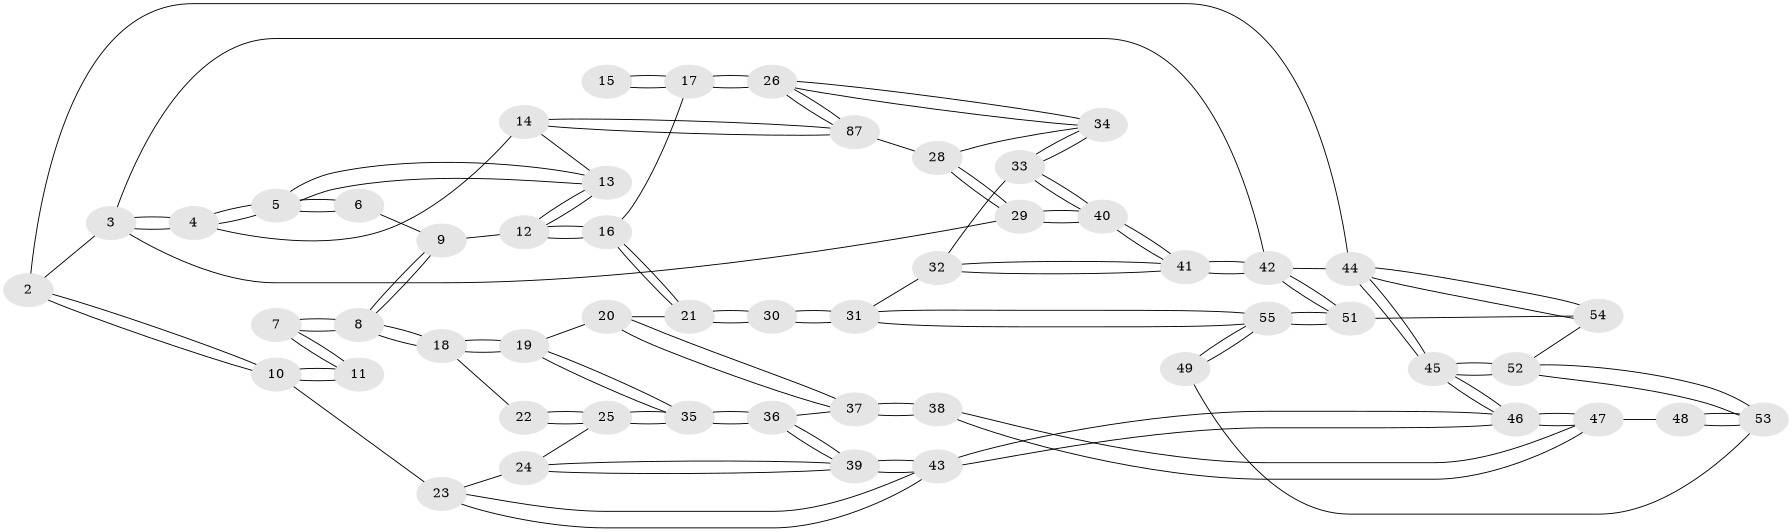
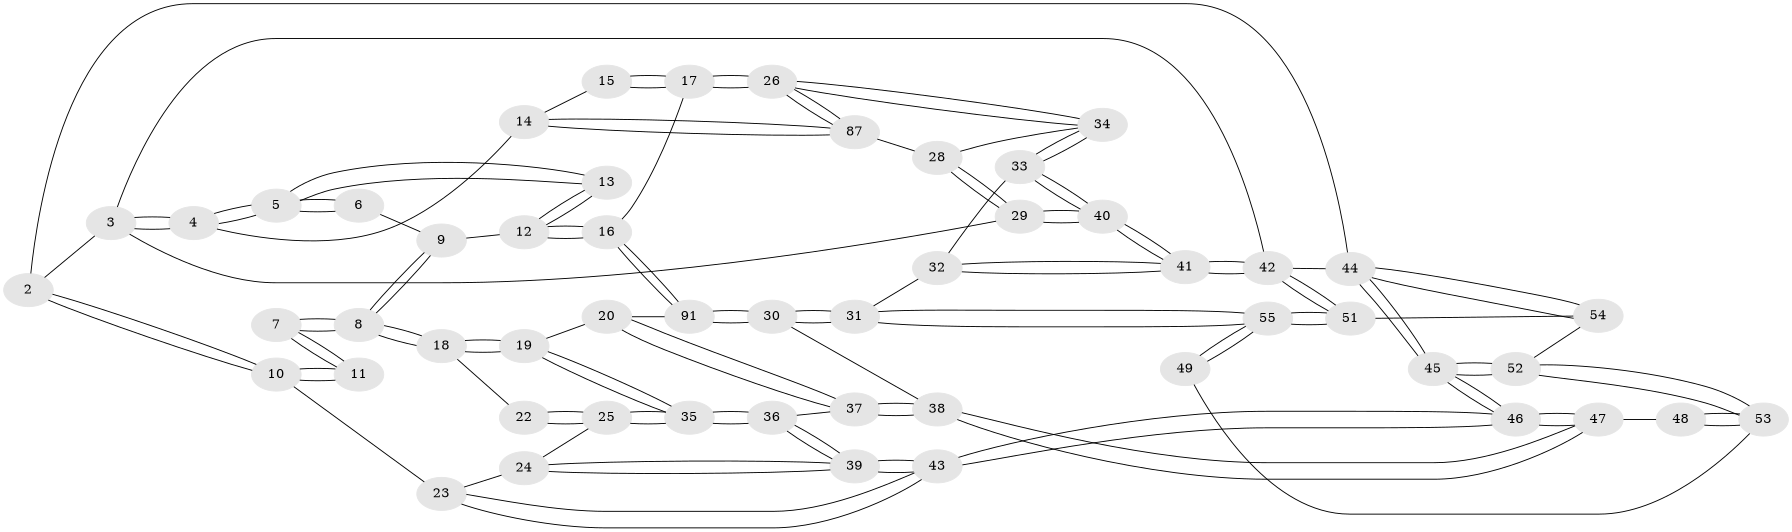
  graph {
    rankdir=LR
    node [color=gray90 style=filled]
    2
    3
    10
    44
    7
    8
    11
    4
    29
    42
    23
    45
    54
    5
    14
    40
    51
    6
    13
    15
    n21 [label=87]
    9
    12
    18
    19
    22
    16
    24
    43
    17
-   21
+   21 [label=91]
    28
    26
    30
    34
    20
    35
    25
    37
    36
    38
    31
    39
    46
    41
    32
    n47 [label=55]
    47
    33
    48
    52
    53
    49
    2 -- 3
    2 -- 10
    2 -- 10
    2 -- 44
    3 -- 4
    3 -- 4
    3 -- 29
    3 -- 42
    10 -- 11
    10 -- 11
    10 -- 23
    44 -- 45
    44 -- 45
    44 -- 54
    44 -- 54
    7 -- 8
    7 -- 8
    7 -- 11
    7 -- 11
    8 -- 9
    8 -- 9
    8 -- 18
    8 -- 18
    4 -- 5
    4 -- 5
    4 -- 14
    29 -- 40
    29 -- 40
    42 -- 44
    42 -- 51
    42 -- 51
    23 -- 24
    23 -- 43
    23 -- 43
    45 -- 46
    45 -- 46
    45 -- 52
    45 -- 52
    5 -- 6
    5 -- 6
    5 -- 13
    5 -- 13
-   14 -- 13
+   14 -- 15
    14 -- n21
    14 -- n21
    40 -- 41
    40 -- 41
    51 -- 54
    6 -- 9
    15 -- 17
    15 -- 17
    n21 -- 28
    9 -- 12
    12 -- 13
    12 -- 13
    12 -- 16
    12 -- 16
    18 -- 19
    18 -- 19
    18 -- 22
    19 -- 20
    19 -- 35
    19 -- 35
    22 -- 25
    22 -- 25
    16 -- 17
    16 -- 21
    16 -- 21
    24 -- 25
    24 -- 39
    24 -- 39
    43 -- 46
    43 -- 46
    17 -- 26
    17 -- 26
    21 -- 30
    21 -- 30
    28 -- 29
    28 -- 29
    28 -- 34
    26 -- n21
    26 -- n21
    26 -- 34
    26 -- 34
+   30 -- 38
    30 -- 31
    30 -- 31
    20 -- 21
    20 -- 37
    20 -- 37
    35 -- 36
    35 -- 36
    25 -- 35
    25 -- 35
    37 -- 38
    37 -- 38
    36 -- 37
    36 -- 39
    36 -- 39
    38 -- 47
    38 -- 47
    31 -- 32
    31 -- n47
    31 -- n47
    39 -- 43
    39 -- 43
    46 -- 47
    46 -- 47
    41 -- 42
    41 -- 42
    32 -- 41
    32 -- 41
    32 -- 33
    n47 -- 51
    n47 -- 51
    47 -- 48
    33 -- 40
    33 -- 40
    33 -- 34
    33 -- 34
    48 -- 53
    48 -- 53
    52 -- 54
    52 -- 53
    52 -- 53
    49 -- n47
    49 -- n47
    49 -- 53
  }
